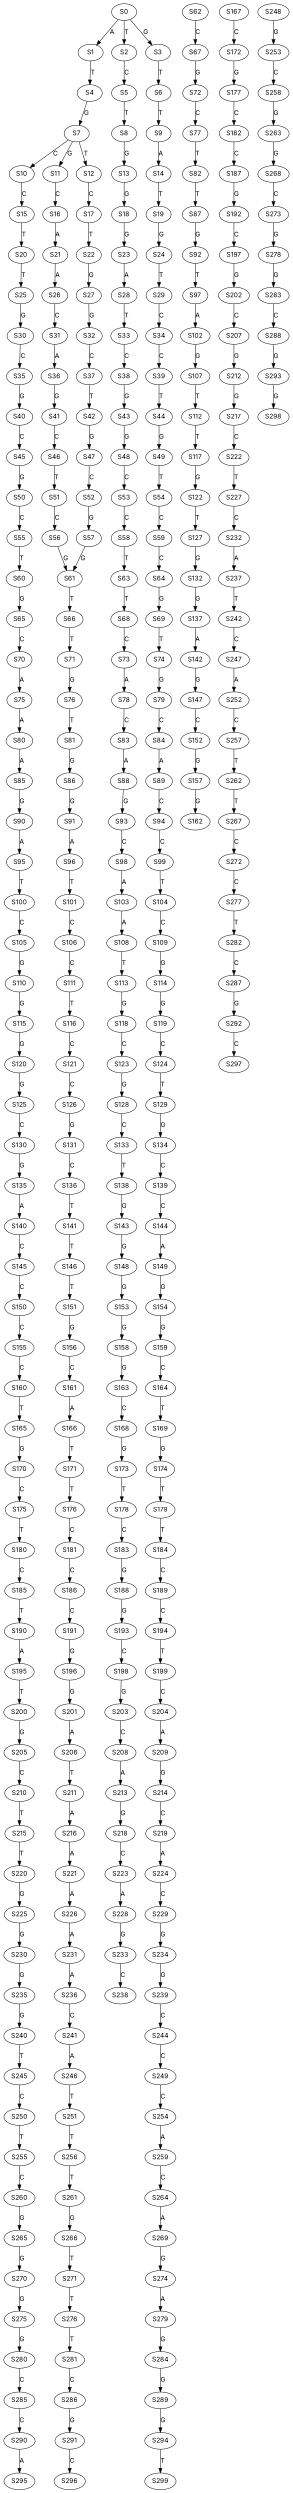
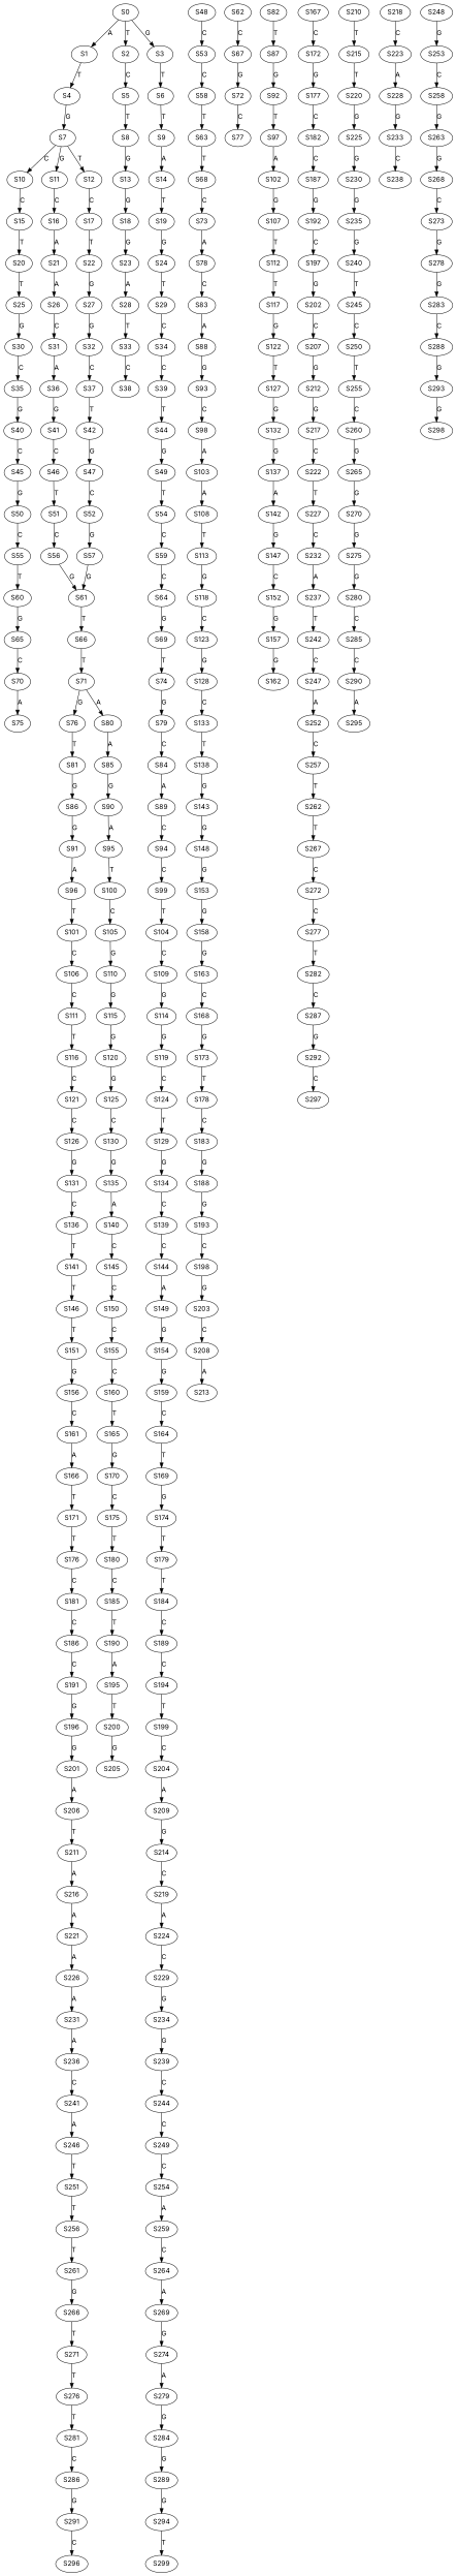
  strict digraph {
    fontname=Inter
    node [fontname=Inter]
    edge [fontname=Inter]
    S0
    S1
    S2
    S3
    S4
    S5
    S6
    S7
    S8
    S9
    S10
    S11
    S12
    S13
    S14
    S15
    S16
    S17
    S18
    S19
    S20
    S21
    S22
    S23
    S24
    S25
    S26
    S27
    S28
    S29
    S30
    S31
    S32
    S33
    S34
    S35
    S36
    S37
    S38
    S39
    S40
    S41
    S42
-   S43
    S44
    S45
    S46
    S47
    S48
    S49
    S50
    S51
    S52
    S53
    S54
    S55
    S56
    S57
    S58
    S59
    S60
    S61
    S63
    S64
    S65
    S66
    S62
    S67
    S68
    S69
    S70
    S71
    S72
    S73
    S74
    S75
    S76
    S77
    S78
    S79
    S80
    S81
    S82
    S83
    S84
    S85
    S86
    S87
    S88
    S89
    S90
    S91
    S92
    S93
    S94
    S95
    S96
    S97
    S98
    S99
    S100
    S101
    S102
    S103
    S104
    S105
    S106
    S107
    S108
    S109
    S110
    S111
    S112
    S113
    S114
    S115
    S116
    S117
    S118
    S119
    S120
    S121
    S122
    S123
    S124
    S125
    S126
    S127
    S128
    S129
    S130
    S131
    S132
    S133
    S134
    S135
    S136
    S137
    S138
    S139
    S140
    S141
    S142
    S143
    S144
    S145
    S146
    S147
    S148
    S149
    S150
    S151
    S152
    S153
    S154
    S155
    S156
    S157
    S158
    S159
    S160
    S161
    S162
    S163
    S164
    S165
    S166
    S168
    S169
    S170
    S171
    S167
    S172
    S173
    S174
    S175
    S176
    S177
    S178
    S179
    S180
    S181
    S182
    S183
    S184
    S185
    S186
    S187
    S188
    S189
    S190
    S191
    S192
    S193
    S194
    S195
    S196
    S197
    S198
    S199
    S200
    S201
    S202
    S203
    S204
    S205
    S206
    S207
    S208
    S209
    S210
    S211
    S212
    S213
    S214
    S215
    S216
    S217
    S218
    S219
    S220
    S221
    S222
    S223
    S224
    S225
    S226
    S227
    S228
    S229
    S230
    S231
    S232
    S233
    S234
    S235
    S236
    S237
    S238
    S239
    S240
    S241
    S242
    S244
    S245
    S246
    S247
    S249
    S250
    S251
    S252
    S248
    S253
    S254
    S255
    S256
    S257
    S258
    S259
    S260
    S261
    S262
    S263
    S264
    S265
    S266
    S267
    S268
    S269
    S270
    S271
    S272
    S273
    S274
    S275
    S276
    S277
    S278
    S279
    S280
    S281
    S282
    S283
    S284
    S285
    S286
    S287
    S288
    S289
    S290
    S291
    S292
    S293
    S294
    S295
    S296
    S297
    S298
    S299
    S0 -> S1 [label=A]
    S0 -> S2 [label=T]
    S0 -> S3 [label=G]
    S1 -> S4 [label=T]
    S2 -> S5 [label=C]
    S3 -> S6 [label=T]
    S4 -> S7 [label=G]
    S5 -> S8 [label=T]
    S6 -> S9 [label=T]
    S7 -> S10 [label=C]
    S7 -> S11 [label=G]
    S7 -> S12 [label=T]
    S8 -> S13 [label=G]
    S9 -> S14 [label=A]
    S10 -> S15 [label=C]
    S11 -> S16 [label=C]
    S12 -> S17 [label=C]
    S13 -> S18 [label=G]
    S14 -> S19 [label=T]
    S15 -> S20 [label=T]
    S16 -> S21 [label=A]
    S17 -> S22 [label=T]
    S18 -> S23 [label=G]
    S19 -> S24 [label=G]
    S20 -> S25 [label=T]
    S21 -> S26 [label=A]
    S22 -> S27 [label=G]
    S23 -> S28 [label=A]
    S24 -> S29 [label=T]
    S25 -> S30 [label=G]
    S26 -> S31 [label=C]
    S27 -> S32 [label=G]
    S28 -> S33 [label=T]
    S29 -> S34 [label=C]
    S30 -> S35 [label=C]
    S31 -> S36 [label=A]
    S32 -> S37 [label=C]
    S33 -> S38 [label=C]
    S34 -> S39 [label=C]
    S35 -> S40 [label=G]
    S36 -> S41 [label=G]
    S37 -> S42 [label=T]
-   S38 -> S43 [label=G]
    S39 -> S44 [label=T]
    S40 -> S45 [label=C]
    S41 -> S46 [label=C]
    S42 -> S47 [label=G]
-   S43 -> S48 [label=G]
    S44 -> S49 [label=G]
    S45 -> S50 [label=G]
    S46 -> S51 [label=T]
    S47 -> S52 [label=C]
    S48 -> S53 [label=C]
    S49 -> S54 [label=T]
    S50 -> S55 [label=C]
    S51 -> S56 [label=C]
    S52 -> S57 [label=G]
    S53 -> S58 [label=C]
    S54 -> S59 [label=C]
    S55 -> S60 [label=T]
    S56 -> S61 [label=G]
    S57 -> S61 [label=G]
    S58 -> S63 [label=T]
    S59 -> S64 [label=C]
    S60 -> S65 [label=G]
    S61 -> S66 [label=T]
    S63 -> S68 [label=T]
    S64 -> S69 [label=G]
    S65 -> S70 [label=C]
    S66 -> S71 [label=T]
    S62 -> S67 [label=C]
    S67 -> S72 [label=G]
    S68 -> S73 [label=C]
    S69 -> S74 [label=T]
    S70 -> S75 [label=A]
    S71 -> S76 [label=G]
    S72 -> S77 [label=C]
    S73 -> S78 [label=A]
    S74 -> S79 [label=G]
-   S75 -> S80 [label=A]
+   S71 -> S80 [label=A]
    S76 -> S81 [label=T]
-   S77 -> S82 [label=T]
    S78 -> S83 [label=C]
    S79 -> S84 [label=C]
    S80 -> S85 [label=A]
    S81 -> S86 [label=G]
    S82 -> S87 [label=T]
    S83 -> S88 [label=A]
    S84 -> S89 [label=A]
    S85 -> S90 [label=G]
    S86 -> S91 [label=G]
    S87 -> S92 [label=G]
    S88 -> S93 [label=G]
    S89 -> S94 [label=C]
    S90 -> S95 [label=A]
    S91 -> S96 [label=A]
    S92 -> S97 [label=T]
    S93 -> S98 [label=C]
    S94 -> S99 [label=C]
    S95 -> S100 [label=T]
    S96 -> S101 [label=T]
    S97 -> S102 [label=A]
    S98 -> S103 [label=A]
    S99 -> S104 [label=T]
    S100 -> S105 [label=C]
    S101 -> S106 [label=C]
    S102 -> S107 [label=G]
    S103 -> S108 [label=A]
    S104 -> S109 [label=C]
    S105 -> S110 [label=G]
    S106 -> S111 [label=C]
    S107 -> S112 [label=T]
    S108 -> S113 [label=T]
    S109 -> S114 [label=G]
    S110 -> S115 [label=G]
    S111 -> S116 [label=T]
    S112 -> S117 [label=T]
    S113 -> S118 [label=G]
    S114 -> S119 [label=G]
    S115 -> S120 [label=G]
    S116 -> S121 [label=C]
    S117 -> S122 [label=G]
    S118 -> S123 [label=C]
    S119 -> S124 [label=C]
    S120 -> S125 [label=G]
    S121 -> S126 [label=C]
    S122 -> S127 [label=T]
    S123 -> S128 [label=G]
    S124 -> S129 [label=T]
    S125 -> S130 [label=C]
    S126 -> S131 [label=G]
    S127 -> S132 [label=G]
    S128 -> S133 [label=C]
    S129 -> S134 [label=G]
    S130 -> S135 [label=G]
    S131 -> S136 [label=C]
    S132 -> S137 [label=G]
    S133 -> S138 [label=T]
    S134 -> S139 [label=C]
    S135 -> S140 [label=A]
    S136 -> S141 [label=T]
    S137 -> S142 [label=A]
    S138 -> S143 [label=G]
    S139 -> S144 [label=C]
    S140 -> S145 [label=C]
    S141 -> S146 [label=T]
    S142 -> S147 [label=G]
    S143 -> S148 [label=G]
    S144 -> S149 [label=A]
    S145 -> S150 [label=C]
    S146 -> S151 [label=T]
    S147 -> S152 [label=C]
    S148 -> S153 [label=G]
    S149 -> S154 [label=G]
    S150 -> S155 [label=C]
    S151 -> S156 [label=G]
    S152 -> S157 [label=G]
    S153 -> S158 [label=G]
    S154 -> S159 [label=G]
    S155 -> S160 [label=C]
    S156 -> S161 [label=C]
    S157 -> S162 [label=G]
    S158 -> S163 [label=G]
    S159 -> S164 [label=C]
    S160 -> S165 [label=T]
    S161 -> S166 [label=A]
    S163 -> S168 [label=C]
    S164 -> S169 [label=T]
    S165 -> S170 [label=G]
    S166 -> S171 [label=T]
    S168 -> S173 [label=G]
    S169 -> S174 [label=G]
    S170 -> S175 [label=C]
    S171 -> S176 [label=T]
    S167 -> S172 [label=C]
    S172 -> S177 [label=G]
    S173 -> S178 [label=T]
    S174 -> S179 [label=T]
    S175 -> S180 [label=T]
    S176 -> S181 [label=C]
    S177 -> S182 [label=C]
    S178 -> S183 [label=C]
    S179 -> S184 [label=T]
    S180 -> S185 [label=C]
    S181 -> S186 [label=C]
    S182 -> S187 [label=C]
    S183 -> S188 [label=G]
    S184 -> S189 [label=C]
    S185 -> S190 [label=T]
    S186 -> S191 [label=C]
    S187 -> S192 [label=G]
    S188 -> S193 [label=G]
    S189 -> S194 [label=C]
    S190 -> S195 [label=A]
    S191 -> S196 [label=G]
    S192 -> S197 [label=C]
    S193 -> S198 [label=C]
    S194 -> S199 [label=T]
    S195 -> S200 [label=T]
    S196 -> S201 [label=G]
    S197 -> S202 [label=G]
    S198 -> S203 [label=G]
    S199 -> S204 [label=C]
    S200 -> S205 [label=G]
    S201 -> S206 [label=A]
    S202 -> S207 [label=C]
    S203 -> S208 [label=C]
    S204 -> S209 [label=A]
-   S205 -> S210 [label=C]
    S206 -> S211 [label=T]
    S207 -> S212 [label=G]
    S208 -> S213 [label=A]
    S209 -> S214 [label=G]
    S210 -> S215 [label=T]
    S211 -> S216 [label=A]
    S212 -> S217 [label=G]
-   S213 -> S218 [label=G]
    S214 -> S219 [label=C]
    S215 -> S220 [label=T]
    S216 -> S221 [label=A]
    S217 -> S222 [label=C]
    S218 -> S223 [label=C]
    S219 -> S224 [label=A]
    S220 -> S225 [label=G]
    S221 -> S226 [label=A]
    S222 -> S227 [label=T]
    S223 -> S228 [label=A]
    S224 -> S229 [label=C]
    S225 -> S230 [label=G]
    S226 -> S231 [label=A]
    S227 -> S232 [label=C]
    S228 -> S233 [label=G]
    S229 -> S234 [label=G]
    S230 -> S235 [label=G]
    S231 -> S236 [label=A]
    S232 -> S237 [label=A]
    S233 -> S238 [label=C]
    S234 -> S239 [label=G]
    S235 -> S240 [label=G]
    S236 -> S241 [label=C]
    S237 -> S242 [label=T]
    S239 -> S244 [label=C]
    S240 -> S245 [label=T]
    S241 -> S246 [label=A]
    S242 -> S247 [label=C]
    S244 -> S249 [label=C]
    S245 -> S250 [label=C]
    S246 -> S251 [label=T]
    S247 -> S252 [label=A]
    S249 -> S254 [label=C]
    S250 -> S255 [label=T]
    S251 -> S256 [label=T]
    S252 -> S257 [label=C]
    S248 -> S253 [label=G]
    S253 -> S258 [label=C]
    S254 -> S259 [label=A]
    S255 -> S260 [label=C]
    S256 -> S261 [label=T]
    S257 -> S262 [label=T]
    S258 -> S263 [label=G]
    S259 -> S264 [label=C]
    S260 -> S265 [label=G]
    S261 -> S266 [label=G]
    S262 -> S267 [label=T]
    S263 -> S268 [label=G]
    S264 -> S269 [label=A]
    S265 -> S270 [label=G]
    S266 -> S271 [label=T]
    S267 -> S272 [label=C]
    S268 -> S273 [label=C]
    S269 -> S274 [label=G]
    S270 -> S275 [label=G]
    S271 -> S276 [label=T]
    S272 -> S277 [label=C]
    S273 -> S278 [label=G]
    S274 -> S279 [label=A]
    S275 -> S280 [label=G]
    S276 -> S281 [label=T]
    S277 -> S282 [label=T]
    S278 -> S283 [label=G]
    S279 -> S284 [label=G]
    S280 -> S285 [label=C]
    S281 -> S286 [label=C]
    S282 -> S287 [label=C]
    S283 -> S288 [label=C]
    S284 -> S289 [label=G]
    S285 -> S290 [label=C]
    S286 -> S291 [label=G]
    S287 -> S292 [label=G]
    S288 -> S293 [label=G]
    S289 -> S294 [label=G]
    S290 -> S295 [label=A]
    S291 -> S296 [label=C]
    S292 -> S297 [label=C]
    S293 -> S298 [label=G]
    S294 -> S299 [label=T]
  }
